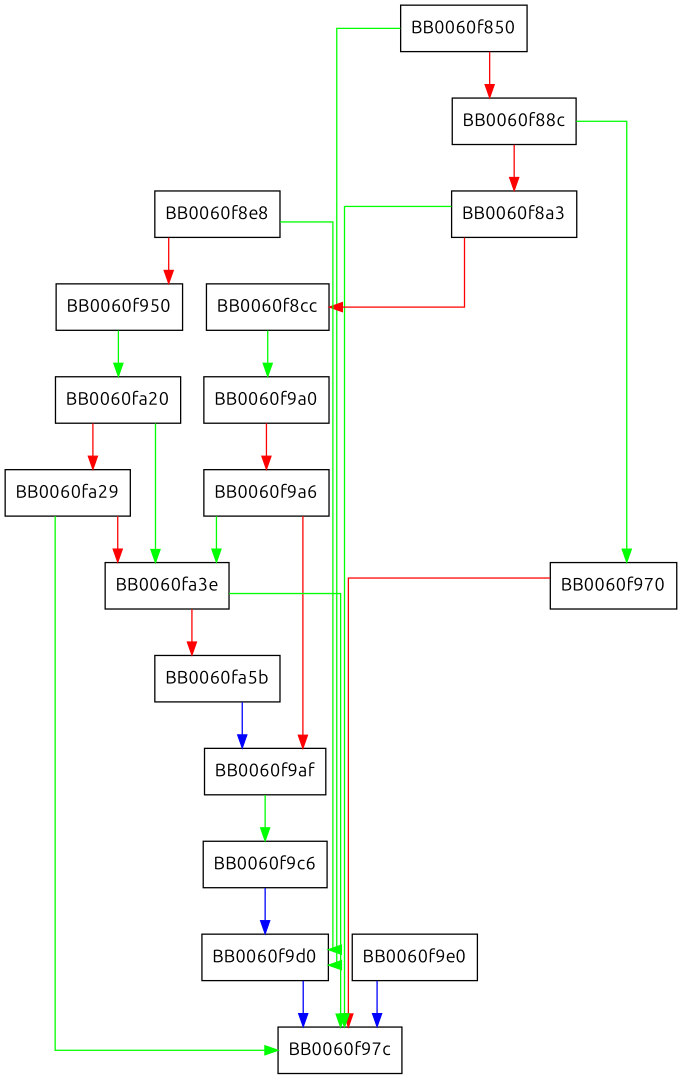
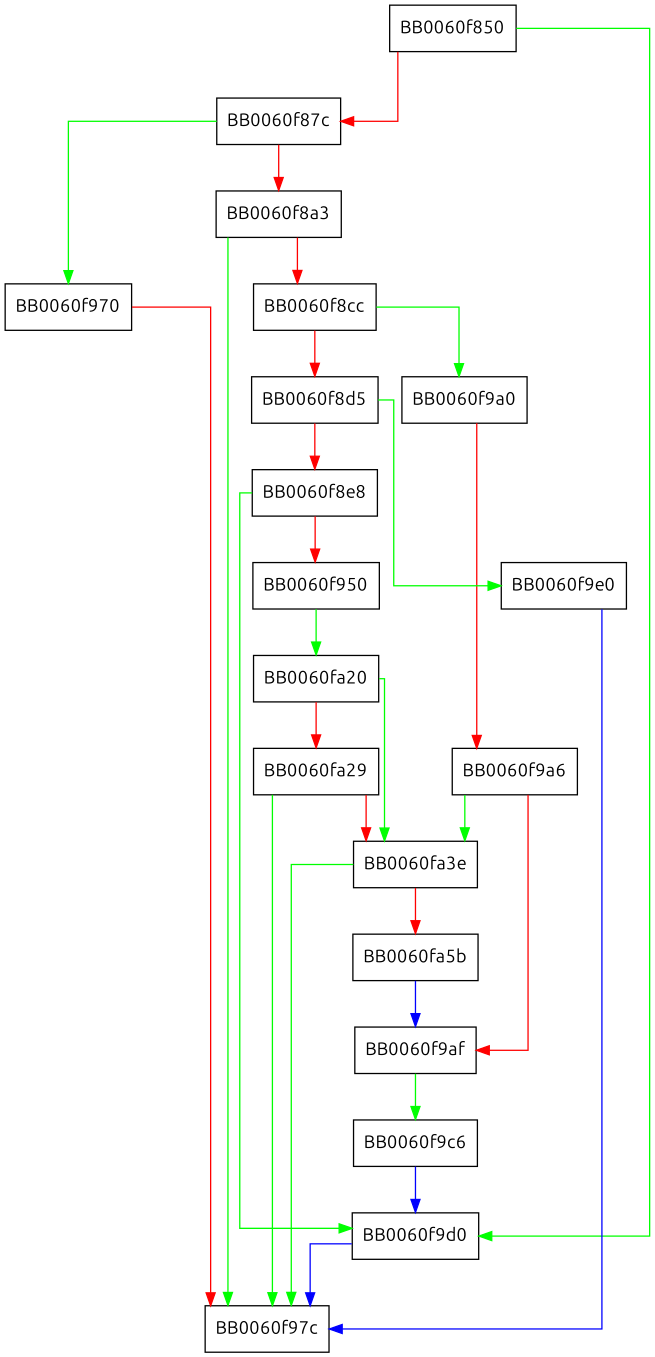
  digraph {
    fontname=Ubuntu
    splines=ortho
    node [fontname=Ubuntu shape=box]
    edge [color=green fontname=Ubuntu]
    BB0060f850
    BB0060f9d0
-   BB0060f88c
+   BB0060f88c [label=BB0060f87c]
    BB0060f97c
    BB0060f970
    BB0060f8a3
    BB0060f8cc
    BB0060f9a0
+   BB0060f8d5
    BB0060f9a6
    BB0060f9e0
    BB0060f8e8
    BB0060fa3e
    BB0060f9af
    BB0060f950
    BB0060fa20
    BB0060fa29
    BB0060fa5b
    BB0060f9c6
    BB0060f850 -> BB0060f9d0
    BB0060f850 -> BB0060f88c [color=red]
    BB0060f9d0 -> BB0060f97c [color=blue]
    BB0060f88c -> BB0060f970
    BB0060f88c -> BB0060f8a3 [color=red]
    BB0060f970 -> BB0060f97c [color=red]
    BB0060f8a3 -> BB0060f97c
    BB0060f8a3 -> BB0060f8cc [color=red]
    BB0060f8cc -> BB0060f9a0
+   BB0060f8cc -> BB0060f8d5 [color=red]
    BB0060f9a0 -> BB0060f9a6 [color=red]
+   BB0060f8d5 -> BB0060f9e0
+   BB0060f8d5 -> BB0060f8e8 [color=red]
    BB0060f9a6 -> BB0060fa3e
    BB0060f9a6 -> BB0060f9af [color=red]
    BB0060f9e0 -> BB0060f97c [color=blue]
    BB0060f8e8 -> BB0060f9d0
    BB0060f8e8 -> BB0060f950 [color=red]
    BB0060fa3e -> BB0060f97c
    BB0060fa3e -> BB0060fa5b [color=red]
    BB0060f9af -> BB0060f9c6
    BB0060f950 -> BB0060fa20
    BB0060fa20 -> BB0060fa3e
    BB0060fa20 -> BB0060fa29 [color=red]
    BB0060fa29 -> BB0060f97c
    BB0060fa29 -> BB0060fa3e [color=red]
    BB0060fa5b -> BB0060f9af [color=blue]
    BB0060f9c6 -> BB0060f9d0 [color=blue]
  }
